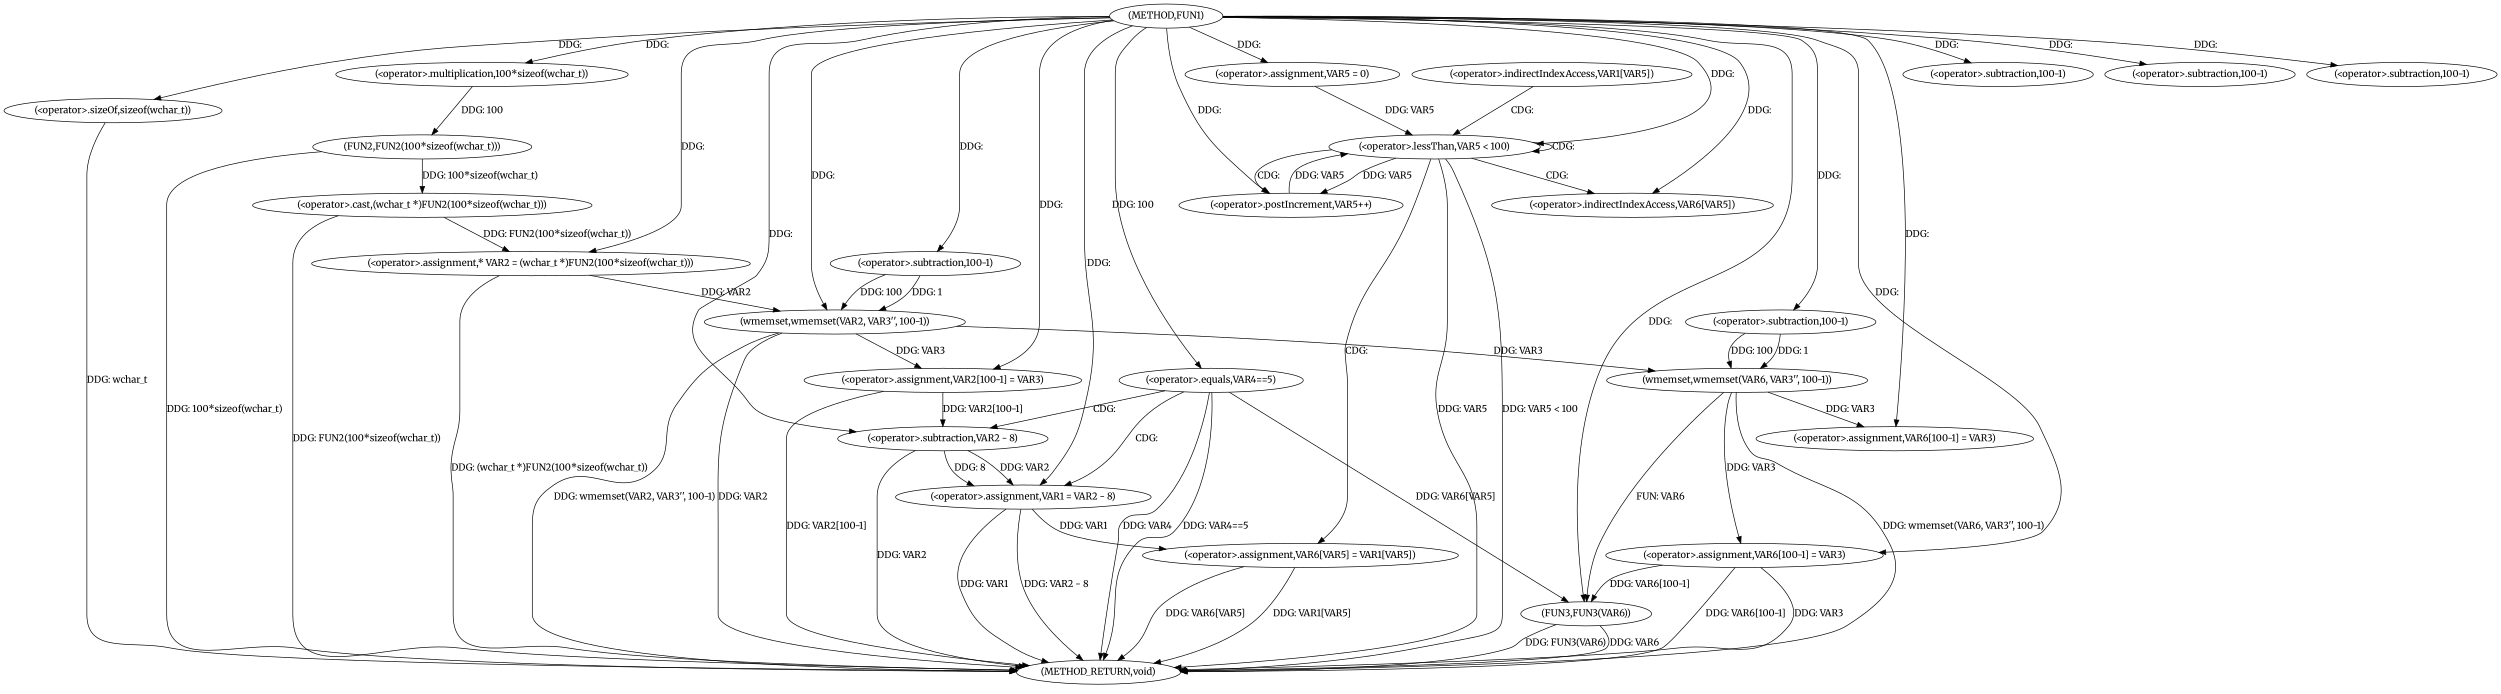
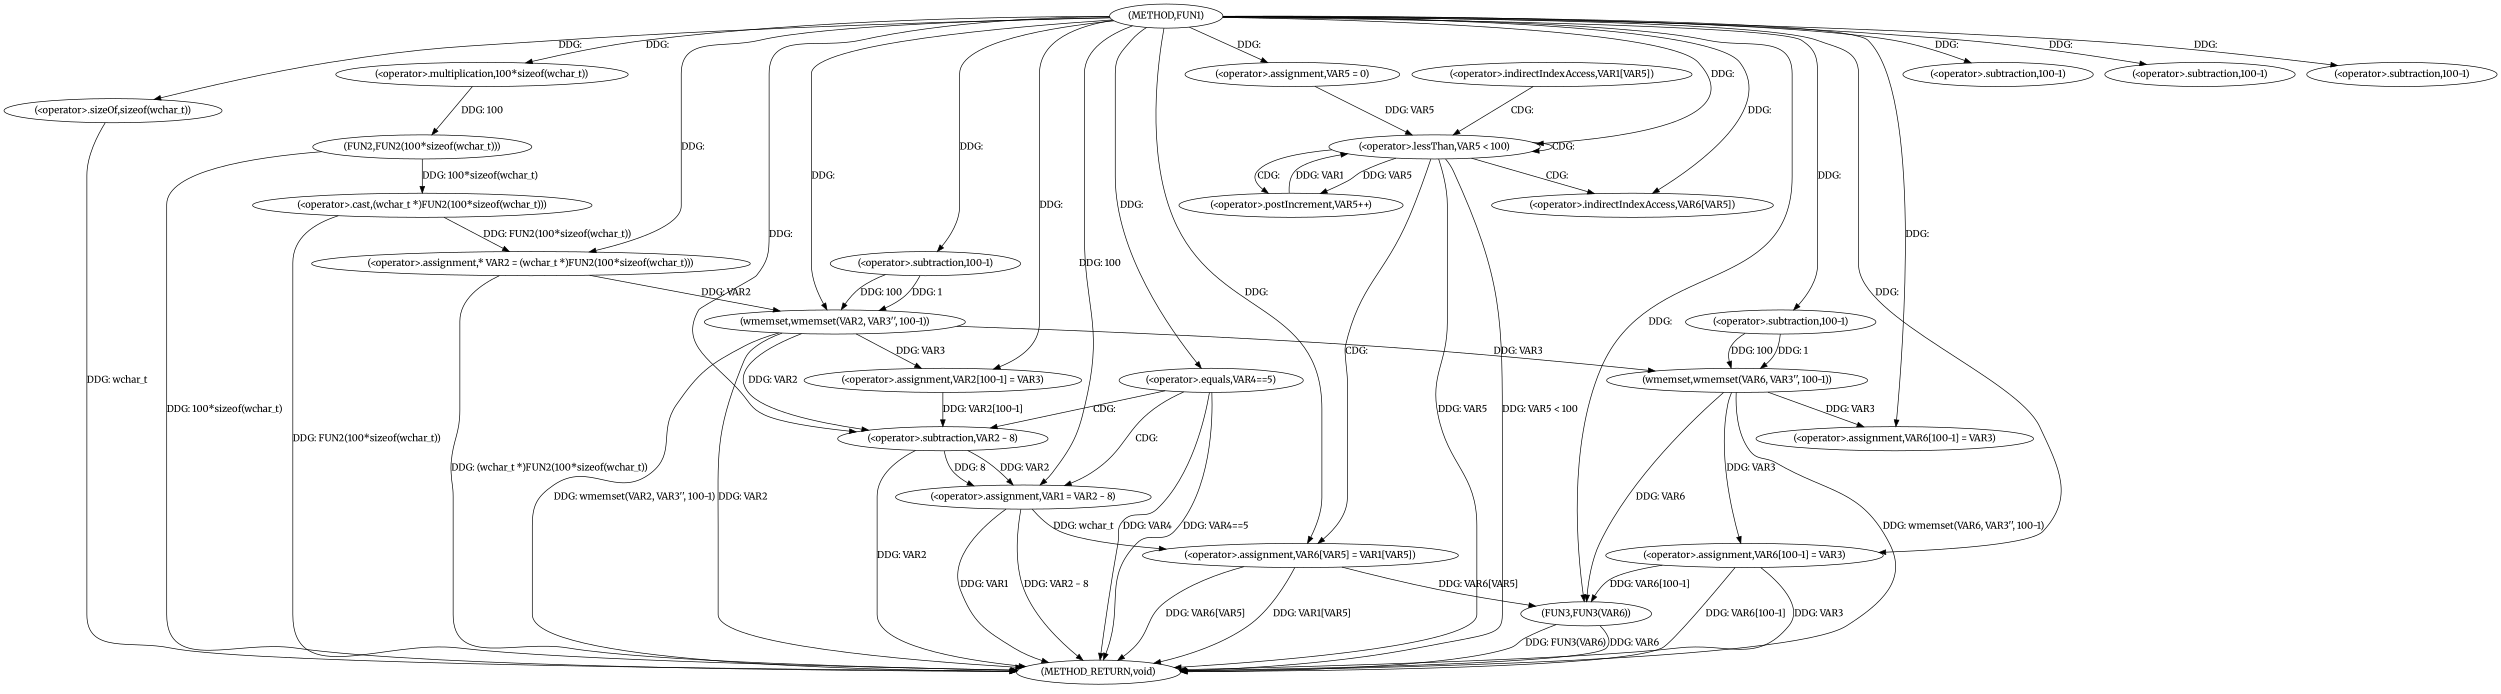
  digraph {
    fontname=Merriweather
    node [fontname=Merriweather]
    edge [fontname=Merriweather]
    n1 [label="(METHOD,FUN1)"]
    n2 [label="(<operator>.assignment,* VAR2 = (wchar_t *)FUN2(100*sizeof(wchar_t)))"]
    n3 [label="(<operator>.multiplication,100*sizeof(wchar_t))"]
    n4 [label="(<operator>.sizeOf,sizeof(wchar_t))"]
    n5 [label="(wmemset,wmemset(VAR2, VAR3'', 100-1))"]
    n6 [label="(<operator>.subtraction,100-1)"]
    n7 [label="(<operator>.assignment,VAR2[100-1] = VAR3)"]
    n8 [label="(<operator>.subtraction,100-1)"]
    n9 [label="(<operator>.equals,VAR4==5)"]
    n10 [label="(<operator>.assignment,VAR1 = VAR2 - 8)"]
    n11 [label="(<operator>.subtraction,VAR2 - 8)"]
    n12 [label="(<operator>.subtraction,100-1)"]
    n13 [label="(<operator>.assignment,VAR6[100-1] = VAR3)"]
    n14 [label="(<operator>.subtraction,100-1)"]
    n15 [label="(<operator>.assignment,VAR5 = 0)"]
    n16 [label="(<operator>.lessThan,VAR5 < 100)"]
    n17 [label="(<operator>.postIncrement,VAR5++)"]
    n18 [label="(<operator>.assignment,VAR6[100-1] = VAR3)"]
    n19 [label="(<operator>.subtraction,100-1)"]
    n20 [label="(FUN3,FUN3(VAR6))"]
    n21 [label="(<operator>.indirectIndexAccess,VAR6[VAR5])"]
    n22 [label="(METHOD_RETURN,void)"]
    n23 [label="(FUN2,FUN2(100*sizeof(wchar_t)))"]
    n24 [label="(wmemset,wmemset(VAR6, VAR3'', 100-1))"]
    n25 [label="(<operator>.assignment,VAR6[VAR5] = VAR1[VAR5])"]
    n26 [label="(<operator>.cast,(wchar_t *)FUN2(100*sizeof(wchar_t)))"]
    n27 [label="(<operator>.indirectIndexAccess,VAR1[VAR5])"]
    n1 -> n2 [label="DDG: "]
    n1 -> n3 [label="DDG: "]
    n1 -> n4 [label="DDG: "]
    n1 -> n5 [label="DDG: "]
    n1 -> n6 [label="DDG: "]
    n1 -> n7 [label="DDG: "]
    n1 -> n8 [label="DDG: "]
-   n1 -> n9 [label="DDG: 100"]
-   n1 -> n10 [label="DDG: "]
+   n1 -> n9 [label="DDG: "]
+   n1 -> n10 [label="DDG: 100"]
    n1 -> n11 [label="DDG: "]
    n1 -> n12 [label="DDG: "]
    n1 -> n13 [label="DDG: "]
    n1 -> n14 [label="DDG: "]
    n1 -> n15 [label="DDG: "]
    n1 -> n16 [label="DDG: "]
-   n1 -> n17 [label="DDG: "]
+   n1 -> n25 [label="DDG: "]
    n1 -> n18 [label="DDG: "]
    n1 -> n19 [label="DDG: "]
    n1 -> n20 [label="DDG: "]
    n1 -> n21 [label="DDG: "]
    n2 -> n5 [label="DDG: VAR2"]
    n2 -> n22 [label="DDG: (wchar_t *)FUN2(100*sizeof(wchar_t))"]
    n3 -> n23 [label="DDG: 100"]
    n4 -> n22 [label="DDG: wchar_t"]
    n5 -> n7 [label="DDG: VAR3"]
+   n5 -> n11 [label="DDG: VAR2"]
    n5 -> n22 [label="DDG: VAR2"]
    n5 -> n22 [label="DDG: wmemset(VAR2, VAR3'', 100-1)"]
    n5 -> n24 [label="DDG: VAR3"]
    n6 -> n5 [label="DDG: 100"]
    n6 -> n5 [label="DDG: 1"]
    n7 -> n11 [label="DDG: VAR2[100-1]"]
-   n7 -> n22 [label="DDG: VAR2[100-1]"]
    n9 -> n10 [label="CDG: "]
    n9 -> n11 [label="CDG: "]
    n9 -> n22 [label="DDG: VAR4==5"]
    n9 -> n22 [label="DDG: VAR4"]
    n10 -> n22 [label="DDG: VAR1"]
    n10 -> n22 [label="DDG: VAR2 - 8"]
-   n10 -> n25 [label="DDG: VAR1"]
+   n10 -> n25 [label="DDG: wchar_t"]
    n11 -> n10 [label="DDG: VAR2"]
    n11 -> n10 [label="DDG: 8"]
    n11 -> n22 [label="DDG: VAR2"]
    n12 -> n24 [label="DDG: 100"]
    n12 -> n24 [label="DDG: 1"]
    n15 -> n16 [label="DDG: VAR5"]
    n16 -> n16 [label="CDG: "]
    n16 -> n17 [label="DDG: VAR5"]
    n16 -> n17 [label="CDG: "]
    n16 -> n21 [label="CDG: "]
    n16 -> n22 [label="DDG: VAR5"]
    n16 -> n22 [label="DDG: VAR5 < 100"]
    n16 -> n25 [label="CDG: "]
-   n17 -> n16 [label="DDG: VAR5"]
+   n17 -> n16 [label="DDG: VAR1"]
    n18 -> n20 [label="DDG: VAR6[100-1]"]
    n18 -> n22 [label="DDG: VAR6[100-1]"]
    n18 -> n22 [label="DDG: VAR3"]
    n20 -> n22 [label="DDG: FUN3(VAR6)"]
    n20 -> n22 [label="DDG: VAR6"]
    n23 -> n22 [label="DDG: 100*sizeof(wchar_t)"]
    n23 -> n26 [label="DDG: 100*sizeof(wchar_t)"]
    n24 -> n13 [label="DDG: VAR3"]
    n24 -> n18 [label="DDG: VAR3"]
-   n24 -> n20 [label="FUN: VAR6"]
+   n24 -> n20 [label="DDG: VAR6"]
    n24 -> n22 [label="DDG: wmemset(VAR6, VAR3'', 100-1)"]
-   n9 -> n20 [label="DDG: VAR6[VAR5]"]
+   n25 -> n20 [label="DDG: VAR6[VAR5]"]
    n25 -> n22 [label="DDG: VAR1[VAR5]"]
    n25 -> n22 [label="DDG: VAR6[VAR5]"]
    n26 -> n2 [label="DDG: FUN2(100*sizeof(wchar_t))"]
    n26 -> n22 [label="DDG: FUN2(100*sizeof(wchar_t))"]
    n27 -> n16 [label="CDG: "]
  }
